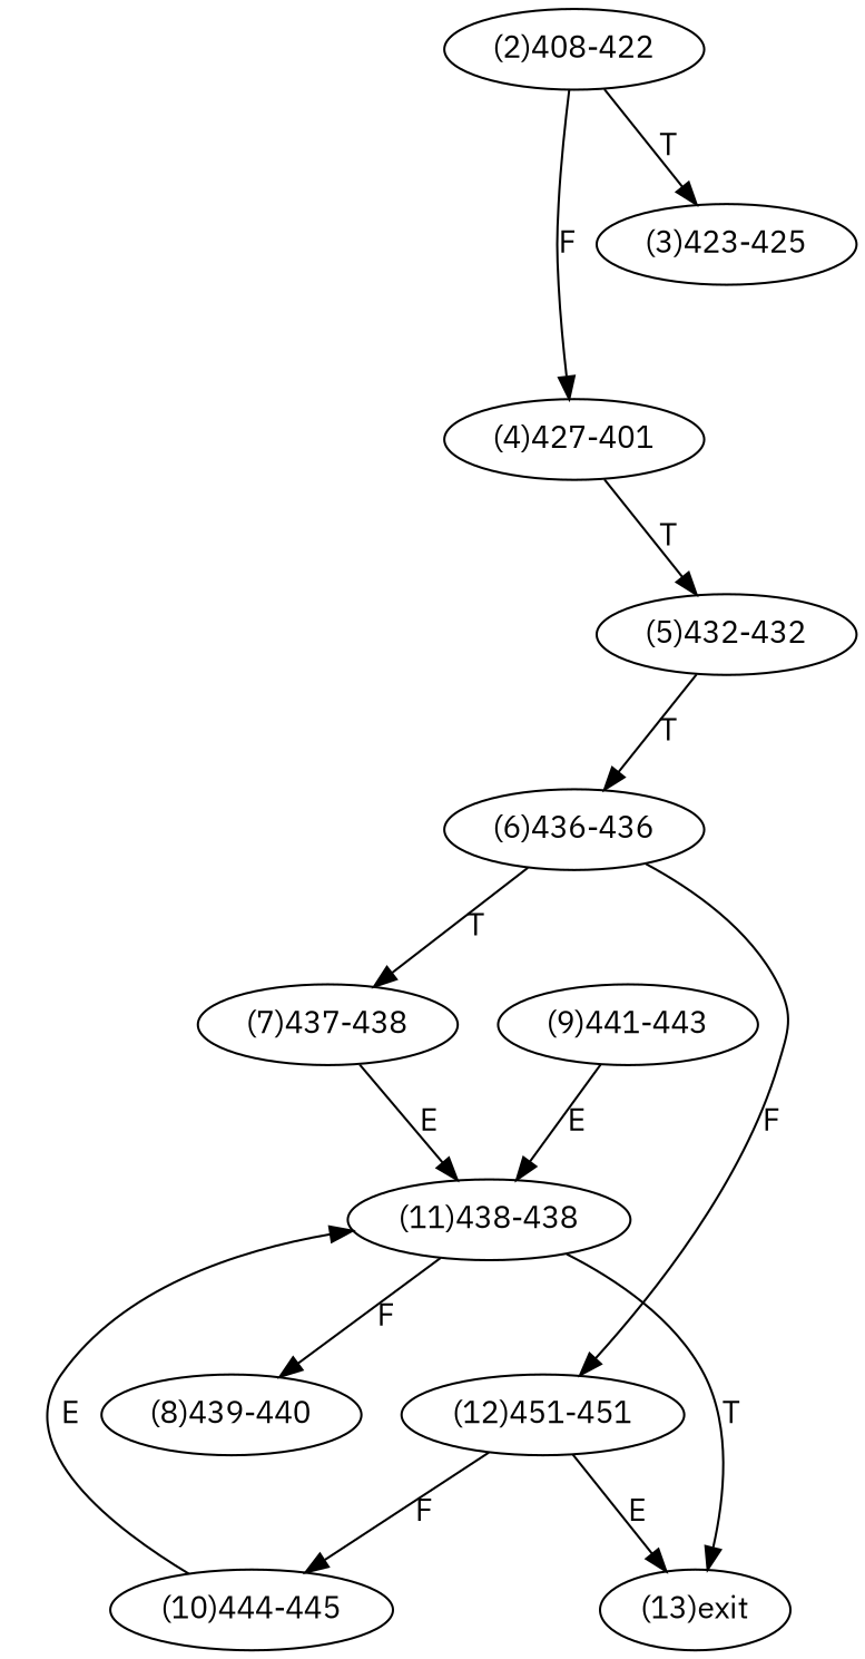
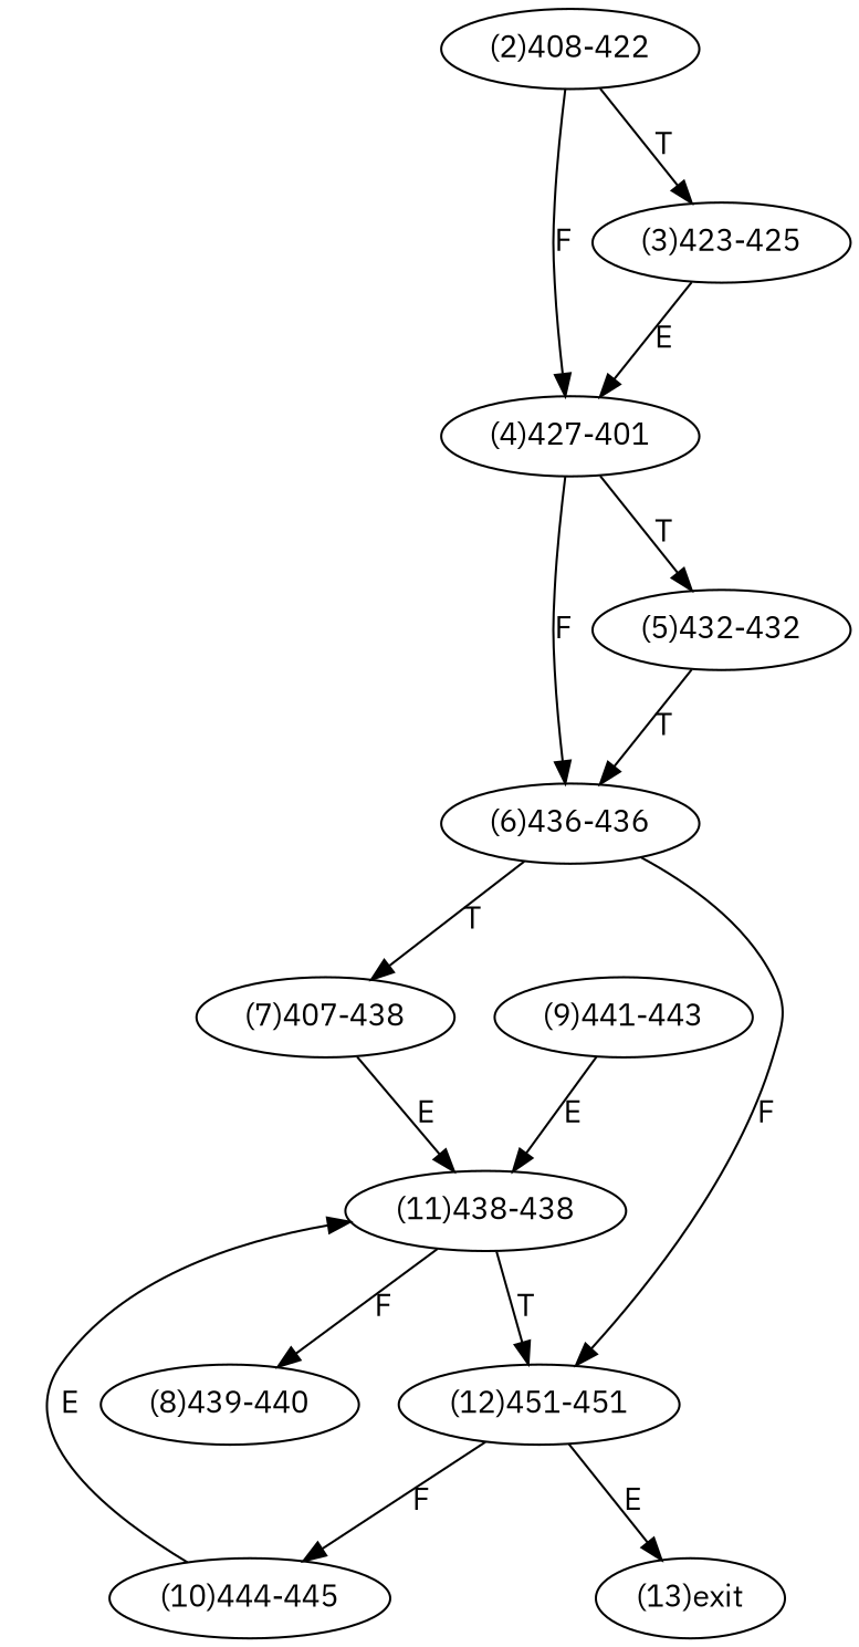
  digraph {
    fontname="IBM Plex Sans"
    node [fontname="IBM Plex Sans"]
    edge [fontname="IBM Plex Sans"]
    n1 [label="(2)408-422"]
    n2 [label="(3)423-425"]
    n3 [label="(4)427-401"]
    n4 [label="(5)432-432"]
    n5 [label="(6)436-436"]
-   n6 [label="(7)437-438"]
+   n6 [label="(7)407-438"]
    n7 [label="(12)451-451"]
    n8 [label="(11)438-438"]
    n9 [label="(10)444-445"]
    n10 [label="(13)exit"]
    n11 [label="(8)439-440"]
    n12 [label="(9)441-443"]
    n1 -> n2 [label=T]
    n1 -> n3 [label=F]
+   n2 -> n3 [label=E]
    n3 -> n4 [label=T]
+   n3 -> n5 [label=F]
    n4 -> n5 [label=T]
    n5 -> n6 [label=T]
    n5 -> n7 [label=F]
    n6 -> n8 [label=E]
    n7 -> n9 [label=F]
    n7 -> n10 [label=E]
-   n8 -> n10 [label=T]
+   n8 -> n7 [label=T]
    n8 -> n11 [label=F]
    n9 -> n8 [label=E]
    n12 -> n8 [label=E]
  }
